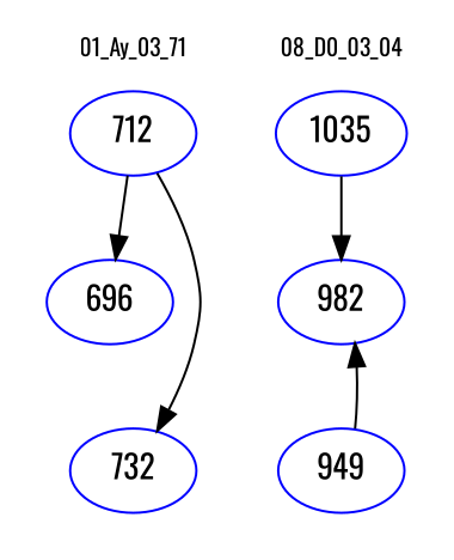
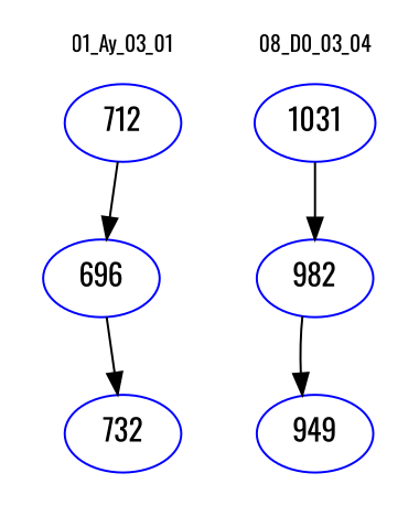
  digraph {
    fontname=Oswald
    node [color=blue fontname=Oswald]
    edge [color=black fontname=Oswald]
    n1 [label=712]
    n2 [label=696]
    n3 [label=732]
    n4 [label=982]
    n5 [label=949]
-   n6 [label=1035]
+   n6 [label=1031]
    subgraph cluster_1 {
      color=white
      fontsize=10
-     label="01_Ay_03_71"
+     label="01_Ay_03_01"
      n1
      n2
      n3
    }
    subgraph cluster_2 {
      color=white
      fontsize=10
      label="08_D0_03_04"
      n4
      n5
      n6
    }
    n1 -> n2
-   n1 -> n3
-   n5 -> n4
+   n2 -> n3
+   n4 -> n5
    n6 -> n4
  }
